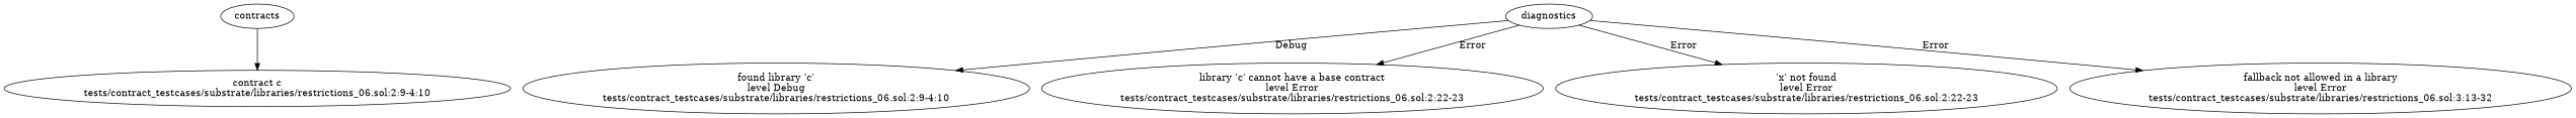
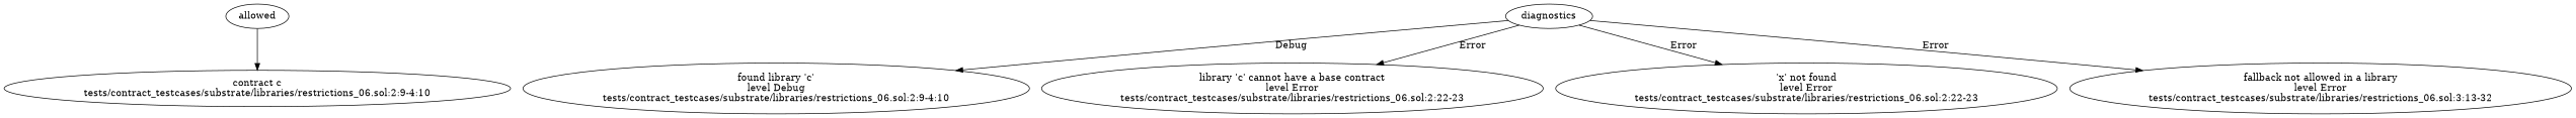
  strict digraph {
    n1 [label="contract c\ntests/contract_testcases/substrate/libraries/restrictions_06.sol:2:9-4:10"]
    n2 [label="found library 'c'\nlevel Debug\ntests/contract_testcases/substrate/libraries/restrictions_06.sol:2:9-4:10"]
    n3 [label="library 'c' cannot have a base contract\nlevel Error\ntests/contract_testcases/substrate/libraries/restrictions_06.sol:2:22-23"]
    n4 [label="'x' not found\nlevel Error\ntests/contract_testcases/substrate/libraries/restrictions_06.sol:2:22-23"]
    n5 [label="fallback not allowed in a library\nlevel Error\ntests/contract_testcases/substrate/libraries/restrictions_06.sol:3:13-32"]
-   contracts
+   contracts [label=allowed]
    diagnostics
    contracts -> n1
    diagnostics -> n2 [label=Debug]
    diagnostics -> n3 [label=Error]
    diagnostics -> n4 [label=Error]
    diagnostics -> n5 [label=Error]
  }
